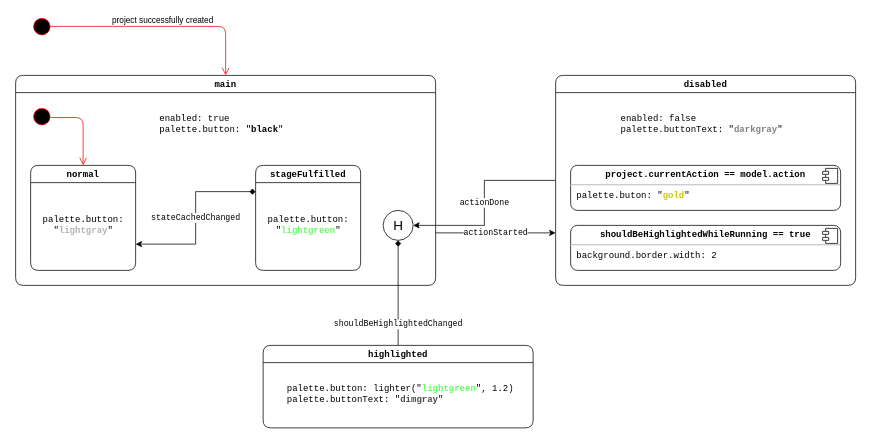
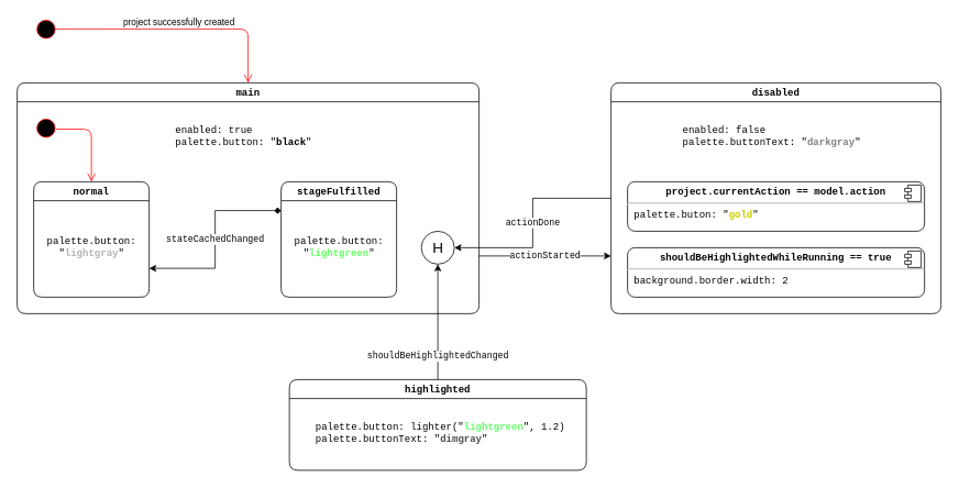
  <mxCell id="0" />
  <mxCell id="1" parent="0" />
  <mxCell id="2" value="actionStarted" style="edgeStyle=orthogonalEdgeStyle;rounded=0;orthogonalLoop=1;jettySize=auto;html=1;exitX=1;exitY=0.75;exitDx=0;exitDy=0;entryX=0;entryY=0.75;entryDx=0;entryDy=0;startArrow=none;startFill=0;fontFamily=Courier New;" edge="1" parent="1" source="18" target="8"><mxGeometry relative="1" as="geometry" /></mxCell>
  <mxCell id="3" value="actionDone" style="edgeStyle=orthogonalEdgeStyle;rounded=0;orthogonalLoop=1;jettySize=auto;html=1;exitX=0;exitY=0.5;exitDx=0;exitDy=0;entryX=1;entryY=0.5;entryDx=0;entryDy=0;startArrow=none;startFill=0;fontFamily=Courier New;" edge="1" parent="1" source="8" target="23"><mxGeometry relative="1" as="geometry" /></mxCell>
- <mxCell id="4" value="shouldBeHighlightedChanged" style="edgeStyle=orthogonalEdgeStyle;rounded=0;orthogonalLoop=1;jettySize=auto;html=1;entryX=0.5;entryY=1;entryDx=0;entryDy=0;startArrow=none;startFill=0;fontFamily=Courier New;endArrow=diamond;" edge="1" parent="1" source="15" target="23"><mxGeometry x="-0.6" relative="1" as="geometry"><mxPoint as="offset" /></mxGeometry></mxCell>
+ <mxCell id="4" value="shouldBeHighlightedChanged" style="edgeStyle=orthogonalEdgeStyle;rounded=0;orthogonalLoop=1;jettySize=auto;html=1;entryX=0.5;entryY=1;entryDx=0;entryDy=0;startArrow=none;startFill=0;fontFamily=Courier New;" edge="1" parent="1" source="15" target="23"><mxGeometry x="-0.6" relative="1" as="geometry"><mxPoint as="offset" /></mxGeometry></mxCell>
  <mxCell id="5" value="" style="ellipse;html=1;shape=startState;fillColor=#000000;strokeColor=#ff0000;rounded=1;fontFamily=Courier New;" vertex="1" parent="1"><mxGeometry x="40" y="20" width="30" height="30" as="geometry" /></mxCell>
  <mxCell id="6" value="project successfully created" style="edgeStyle=orthogonalEdgeStyle;html=1;verticalAlign=bottom;endArrow=open;endSize=8;strokeColor=#ff0000;fontFamily=Helvetica;entryX=0.5;entryY=0;entryDx=0;entryDy=0;exitX=0.856;exitY=0.489;exitDx=0;exitDy=0;exitPerimeter=0;" edge="1" source="5" parent="1" target="18"><mxGeometry relative="1" as="geometry"><mxPoint x="55" y="60" as="targetPoint" /><Array as="points"><mxPoint x="300" y="35" /></Array></mxGeometry></mxCell>
  <mxCell id="7" value="" style="group" vertex="1" connectable="0" parent="1"><mxGeometry x="740" y="100" width="400" height="280" as="geometry" /></mxCell>
  <mxCell id="8" value="disabled" style="swimlane;rounded=1;fontFamily=Courier New;" parent="7" vertex="1"><mxGeometry width="400" height="280" as="geometry" /></mxCell>
  <mxCell id="9" value="enabled: false&lt;br&gt;palette.buttonText: &quot;&lt;font color=&quot;#808080&quot;&gt;&lt;b&gt;darkgray&lt;/b&gt;&lt;/font&gt;&quot;" style="text;html=1;align=left;verticalAlign=middle;resizable=0;points=[];autosize=1;fontFamily=Courier New;" vertex="1" parent="8"><mxGeometry x="85" y="50" width="230" height="30" as="geometry" /></mxCell>
  <mxCell id="10" value="&lt;p style=&quot;margin: 0px ; margin-top: 6px ; text-align: center&quot;&gt;&lt;b&gt;&lt;span style=&quot;text-align: left&quot;&gt;project.currentAction == model.action&lt;/span&gt;&lt;br&gt;&lt;/b&gt;&lt;/p&gt;&lt;hr&gt;&lt;p style=&quot;margin: 0px ; margin-left: 8px&quot;&gt;palette.buton: &quot;&lt;font color=&quot;#cccc00&quot;&gt;&lt;b&gt;gold&lt;/b&gt;&lt;/font&gt;&quot;&lt;/p&gt;" style="align=left;overflow=fill;html=1;dropTarget=0;rounded=1;shadow=0;glass=0;comic=0;fillColor=none;fontFamily=Courier New;" vertex="1" parent="8"><mxGeometry x="20" y="120" width="360" height="60" as="geometry" /></mxCell>
  <mxCell id="11" value="" style="shape=component;jettyWidth=8;jettyHeight=4;" vertex="1" parent="10"><mxGeometry x="1" width="20" height="20" relative="1" as="geometry"><mxPoint x="-24" y="4" as="offset" /></mxGeometry></mxCell>
  <mxCell id="12" value="&lt;p style=&quot;margin: 0px ; margin-top: 6px ; text-align: center&quot;&gt;&lt;span style=&quot;text-align: left&quot;&gt;&lt;b&gt;shouldBeHighlightedWhileRunning&lt;/b&gt;&lt;/span&gt;&lt;b&gt;&lt;span style=&quot;text-align: left&quot;&gt;&amp;nbsp;== true&lt;/span&gt;&lt;br&gt;&lt;/b&gt;&lt;/p&gt;&lt;hr&gt;&lt;p style=&quot;margin: 0px ; margin-left: 8px&quot;&gt;background.border.width: 2&lt;/p&gt;" style="align=left;overflow=fill;html=1;dropTarget=0;rounded=1;shadow=0;glass=0;comic=0;fillColor=none;fontFamily=Courier New;" vertex="1" parent="8"><mxGeometry x="20" y="200" width="360" height="60" as="geometry" /></mxCell>
  <mxCell id="13" value="" style="shape=component;jettyWidth=8;jettyHeight=4;" vertex="1" parent="12"><mxGeometry x="1" width="20" height="20" relative="1" as="geometry"><mxPoint x="-24" y="4" as="offset" /></mxGeometry></mxCell>
  <mxCell id="14" value="" style="group" vertex="1" connectable="0" parent="1"><mxGeometry x="350" y="460" width="360" height="110" as="geometry" /></mxCell>
  <mxCell id="15" value="highlighted" style="swimlane;fontFamily=Courier New;rounded=1;" parent="14" vertex="1"><mxGeometry width="360" height="110" as="geometry" /></mxCell>
  <mxCell id="16" value="&lt;div&gt;palette.button:&amp;nbsp;lighter(&quot;&lt;b&gt;&lt;font color=&quot;#66ff66&quot;&gt;lightgreen&lt;/font&gt;&lt;/b&gt;&quot;, 1.2)&lt;/div&gt;&lt;div&gt;palette.buttonText: &quot;&lt;b&gt;&lt;font color=&quot;#4d4d4d&quot;&gt;dimgray&lt;/font&gt;&lt;/b&gt;&quot;&lt;/div&gt;" style="text;html=1;align=left;verticalAlign=middle;resizable=0;points=[];autosize=1;fontFamily=Courier New;" vertex="1" parent="15"><mxGeometry x="30" y="50" width="320" height="30" as="geometry" /></mxCell>
  <mxCell id="17" value="" style="group" vertex="1" connectable="0" parent="1"><mxGeometry x="20" y="100" width="560" height="280" as="geometry" /></mxCell>
  <mxCell id="18" value="main" style="swimlane;rounded=1;fontFamily=Courier New;" parent="17" vertex="1"><mxGeometry width="560" height="280" as="geometry"><mxRectangle x="40" y="40" width="60" height="23" as="alternateBounds" /></mxGeometry></mxCell>
  <mxCell id="19" value="stateCachedChanged" style="edgeStyle=orthogonalEdgeStyle;rounded=0;orthogonalLoop=1;jettySize=auto;html=1;exitX=1;exitY=0.75;exitDx=0;exitDy=0;entryX=0;entryY=0.25;entryDx=0;entryDy=0;fontFamily=Courier New;startArrow=classic;startFill=1;elbow=vertical;endArrow=diamond;" edge="1" parent="18" source="28" target="25"><mxGeometry relative="1" as="geometry" /></mxCell>
  <mxCell id="20" value="enabled: true&lt;br&gt;palette.button: &quot;&lt;b&gt;black&lt;/b&gt;&quot;" style="text;html=1;align=left;verticalAlign=middle;resizable=0;points=[];autosize=1;fontFamily=Courier New;fillColor=none;" vertex="1" parent="18"><mxGeometry x="190" y="50" width="180" height="30" as="geometry" /></mxCell>
  <mxCell id="21" value="" style="ellipse;html=1;shape=startState;fillColor=#000000;strokeColor=#ff0000;rounded=1;shadow=0;glass=0;comic=0;fontFamily=Courier New;align=left;" vertex="1" parent="18"><mxGeometry x="20" y="40" width="30" height="30" as="geometry" /></mxCell>
  <mxCell id="22" value="" style="edgeStyle=orthogonalEdgeStyle;html=1;verticalAlign=bottom;endArrow=open;endSize=8;strokeColor=#ff0000;fontFamily=Courier New;entryX=0.5;entryY=0;entryDx=0;entryDy=0;exitX=0.899;exitY=0.54;exitDx=0;exitDy=0;exitPerimeter=0;" edge="1" source="21" parent="18" target="28"><mxGeometry relative="1" as="geometry"><mxPoint x="55" y="120" as="targetPoint" /><Array as="points"><mxPoint x="90" y="56" /></Array></mxGeometry></mxCell>
  <mxCell id="23" value="H" style="shape=ellipse;html=1;fontSize=18;align=center;rounded=1;" vertex="1" parent="18"><mxGeometry x="490" y="180" width="40" height="40" as="geometry" /></mxCell>
  <mxCell id="24" value="" style="group" vertex="1" connectable="0" parent="18"><mxGeometry x="320" y="120" width="140" height="140" as="geometry" /></mxCell>
  <mxCell id="25" value="stageFulfilled" style="swimlane;fontFamily=Courier New;rounded=1;glass=0;shadow=0;comic=0;" parent="24" vertex="1"><mxGeometry width="140" height="140" as="geometry" /></mxCell>
  <mxCell id="26" value="palette.button:&lt;br&gt;&quot;&lt;font color=&quot;#66ff66&quot;&gt;&lt;b&gt;lightgreen&lt;/b&gt;&lt;/font&gt;&quot;" style="text;html=1;align=center;verticalAlign=middle;resizable=0;points=[];autosize=1;fontFamily=Courier New;" vertex="1" parent="25"><mxGeometry x="10" y="65" width="120" height="30" as="geometry" /></mxCell>
  <mxCell id="27" value="" style="group" vertex="1" connectable="0" parent="18"><mxGeometry x="20" y="120" width="140" height="140" as="geometry" /></mxCell>
  <mxCell id="28" value="normal" style="swimlane;fontFamily=Courier New;rounded=1;" parent="27" vertex="1"><mxGeometry width="140" height="140" as="geometry"><mxRectangle x="20" y="40" width="80" height="23" as="alternateBounds" /></mxGeometry></mxCell>
  <mxCell id="29" value="palette.button:&lt;br&gt;&quot;&lt;font color=&quot;#b3b3b3&quot;&gt;&lt;b&gt;lightgray&lt;/b&gt;&lt;/font&gt;&quot;" style="text;html=1;align=center;verticalAlign=middle;resizable=0;points=[];autosize=1;fontFamily=Courier New;" vertex="1" parent="28"><mxGeometry x="10" y="65" width="120" height="30" as="geometry" /></mxCell>
